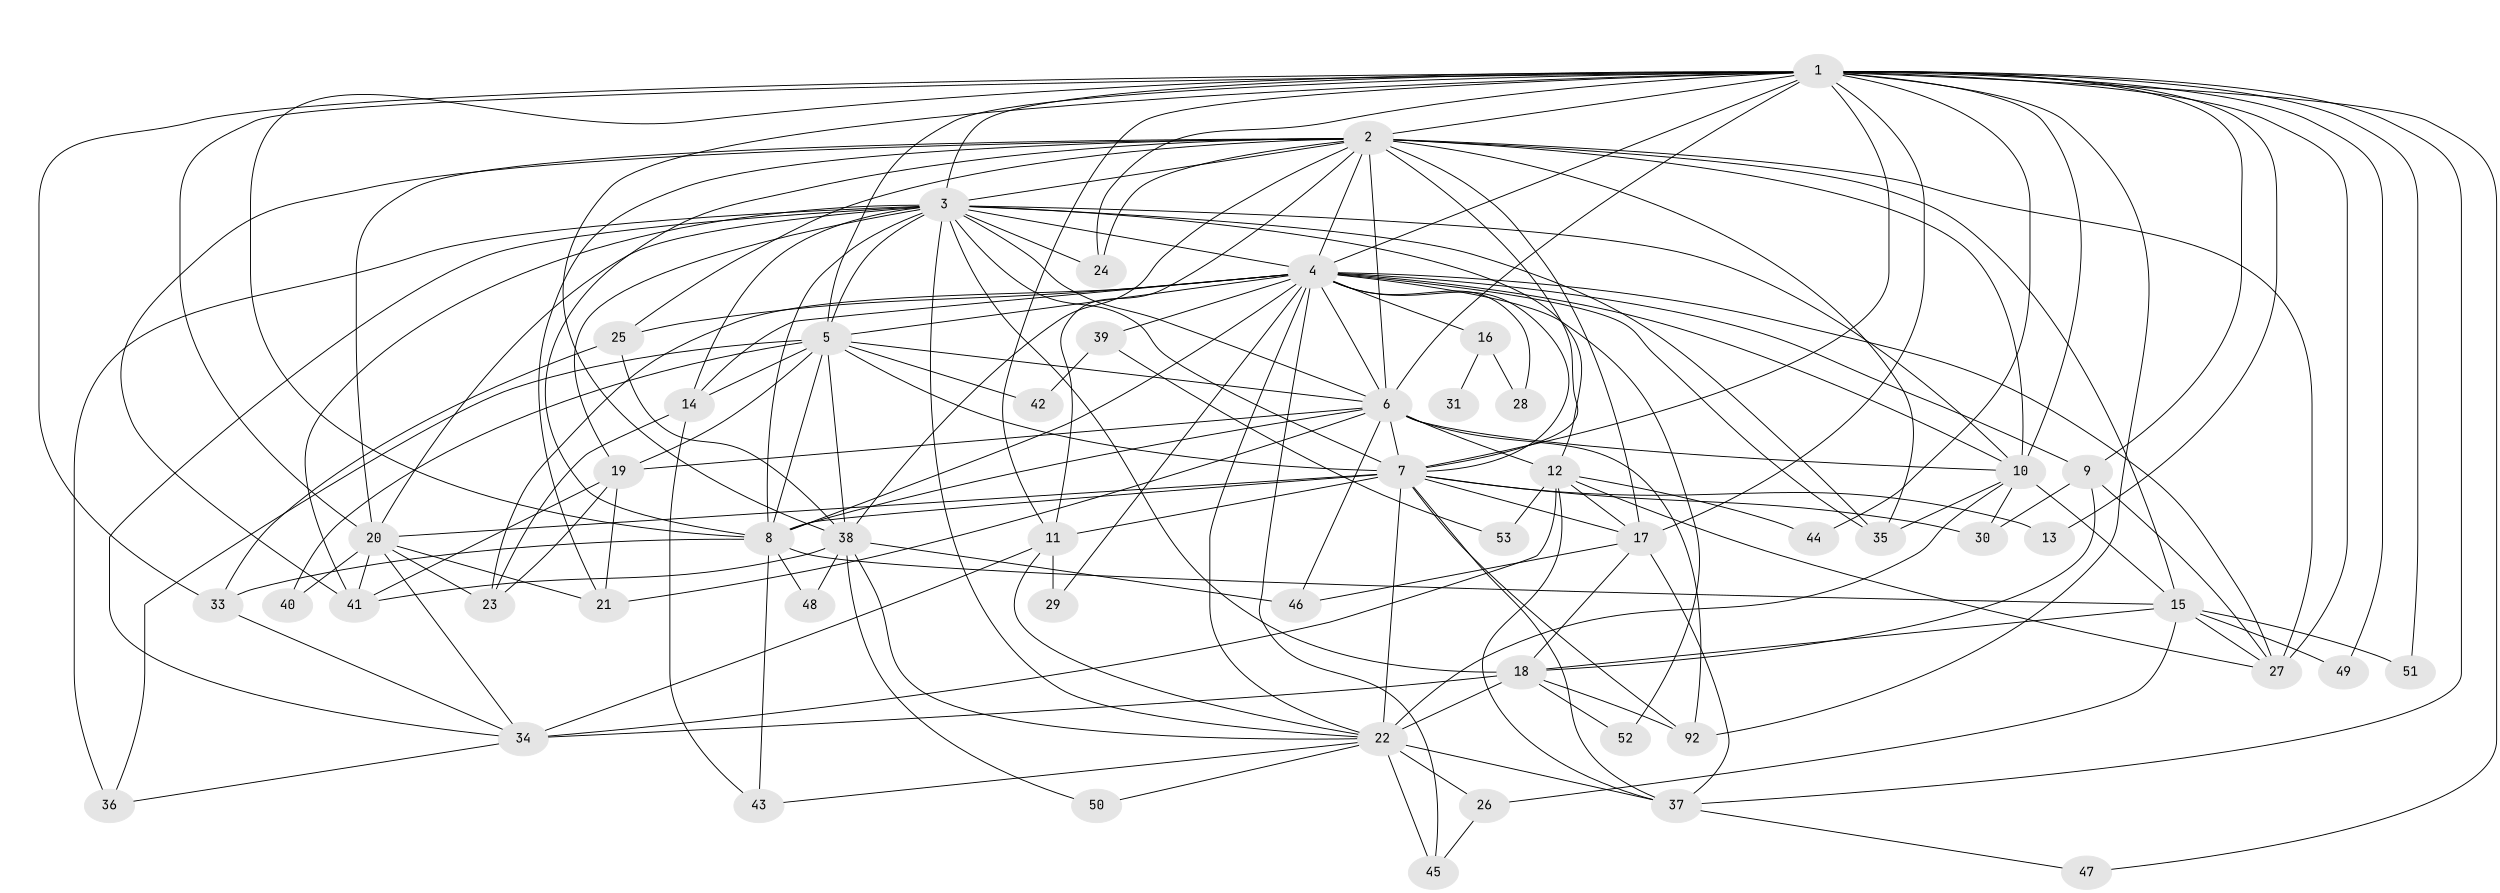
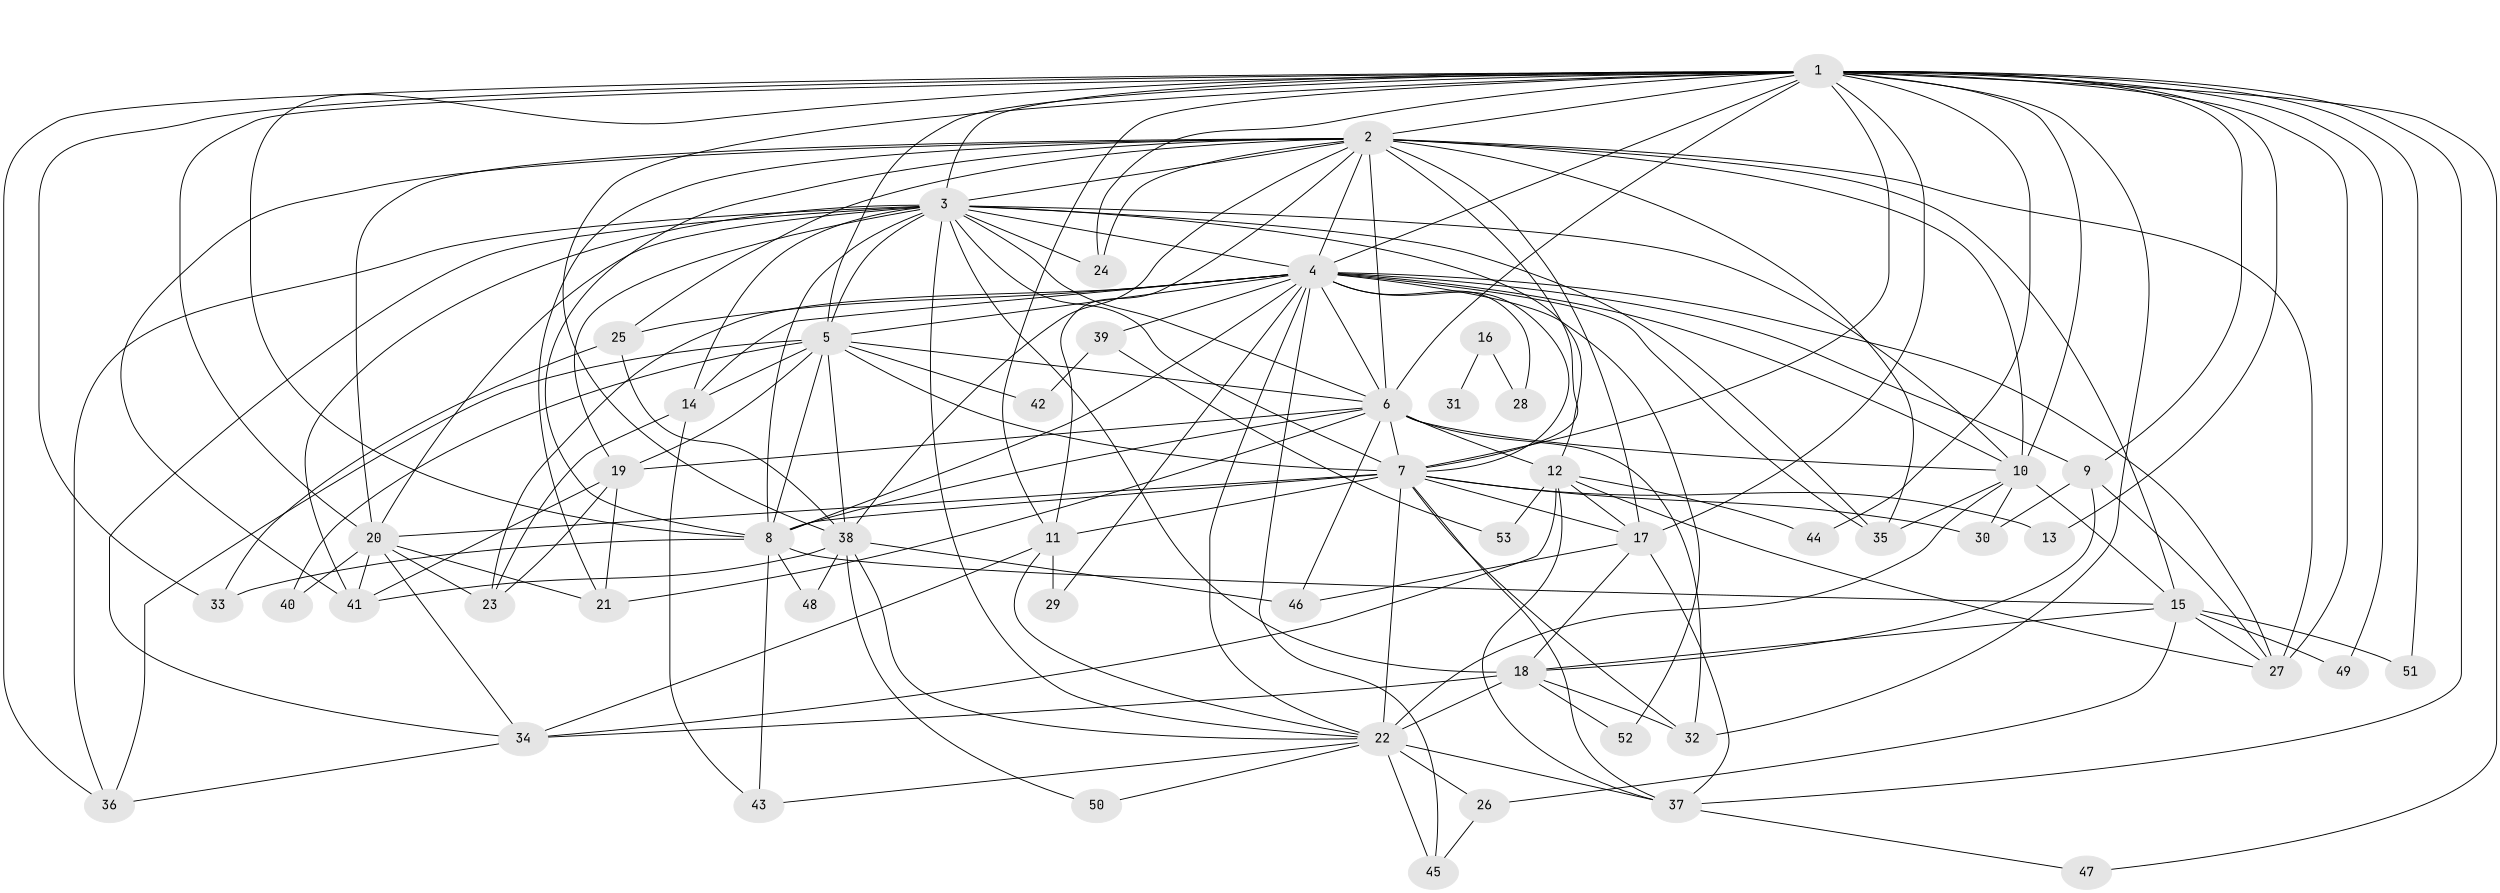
  graph {
    fontname="JetBrains Mono"
    node [color=gray90 fontname="JetBrains Mono" style=filled]
    edge [fontname="JetBrains Mono" weight=1.0]
    1
    2
    3
    4
    5
    6
    7
    8
    9
    10
    11
    13
    17
    20
    24
    27
-   32 [label=92]
+   32
    33
    36
    37
    38
    44
    47
    49
    51
    15
    21
    25
    35
    41
    12
    14
    18
    19
    22
    34
    16
    23
    28
    29
    39
    45
    52
    40
    42
    46
    30
    43
    48
    50
    26
    53
    31
    1 -- 2 [weight=4.0]
    1 -- 3 [weight=2.0]
    1 -- 4 [weight=3.0]
    1 -- 5 [weight=3.0]
    1 -- 6 [weight=2.0]
    1 -- 7 [weight=3.0]
    1 -- 8 [weight=2.0]
    1 -- 9
    1 -- 10
    1 -- 11
    1 -- 13 [weight=3.0]
    1 -- 17
    1 -- 20
    1 -- 24
    1 -- 27
    1 -- 32 [weight=2.0]
    1 -- 33
+   1 -- 36
    1 -- 37
    1 -- 38
    1 -- 44
    1 -- 47
    1 -- 49
    1 -- 51
    2 -- 3 [weight=3.0]
    2 -- 4 [weight=2.0]
    2 -- 6 [weight=2.0]
    2 -- 7 [weight=2.0]
    2 -- 8 [weight=2.0]
    2 -- 10 [weight=2.0]
    2 -- 11 [weight=3.0]
    2 -- 17 [weight=2.0]
    2 -- 20
    2 -- 24
    2 -- 27 [weight=5.0]
    2 -- 38
    2 -- 15
    2 -- 21
    2 -- 25
    2 -- 35
    2 -- 41 [weight=4.0]
    3 -- 4
    3 -- 5
    3 -- 6
    3 -- 7
    3 -- 8
    3 -- 10
    3 -- 20
    3 -- 24
    3 -- 36
    3 -- 35
    3 -- 41
    3 -- 12
    3 -- 14
    3 -- 18 [weight=6.0]
    3 -- 19
    3 -- 22
    3 -- 34
    4 -- 5
    4 -- 6
    4 -- 7
    4 -- 8
    4 -- 9 [weight=2.0]
    4 -- 10
    4 -- 27 [weight=2.0]
    4 -- 25
    4 -- 35
    4 -- 14
    4 -- 22 [weight=3.0]
-   4 -- 16
    4 -- 23
    4 -- 28
    4 -- 29
    4 -- 39
    4 -- 45
    4 -- 52
    5 -- 6
    5 -- 7
    5 -- 8
    5 -- 36
    5 -- 38
    5 -- 14
    5 -- 19 [weight=2.0]
    5 -- 40
    5 -- 42
    6 -- 7
    6 -- 8
    6 -- 10
    6 -- 32
    6 -- 21
    6 -- 12 [weight=5.0]
    6 -- 19
    6 -- 46
    7 -- 8 [weight=2.0]
    7 -- 11
    7 -- 13
    7 -- 17
    7 -- 20
    7 -- 32
    7 -- 37
    7 -- 22 [weight=12.0]
    7 -- 30
    8 -- 33
    8 -- 15
    8 -- 43
    8 -- 48
    9 -- 27
    9 -- 18
    9 -- 30 [weight=3.0]
    10 -- 15
    10 -- 35
    10 -- 22 [weight=2.0]
    10 -- 30
    11 -- 22
    11 -- 34
    11 -- 29
    17 -- 37
    17 -- 18
    17 -- 46
    20 -- 21
    20 -- 41
    20 -- 34
    20 -- 23
    20 -- 40
-   33 -- 34
    37 -- 47
    38 -- 41
    38 -- 22
    38 -- 46
    38 -- 48
    38 -- 50
    15 -- 27
    15 -- 49
    15 -- 51
    15 -- 18
    15 -- 26
    25 -- 33
    25 -- 38
    12 -- 17
    12 -- 27
    12 -- 37
    12 -- 44
    12 -- 34 [weight=2.0]
    12 -- 53
    14 -- 23
    14 -- 43
    18 -- 32
    18 -- 22
    18 -- 34
    18 -- 52
    19 -- 21
    19 -- 41 [weight=2.0]
    19 -- 23
    22 -- 37
    22 -- 45
    22 -- 43
    22 -- 50
    22 -- 26 [weight=2.0]
    34 -- 36
    16 -- 28
    16 -- 31
    39 -- 42
    39 -- 53
    26 -- 45
  }
